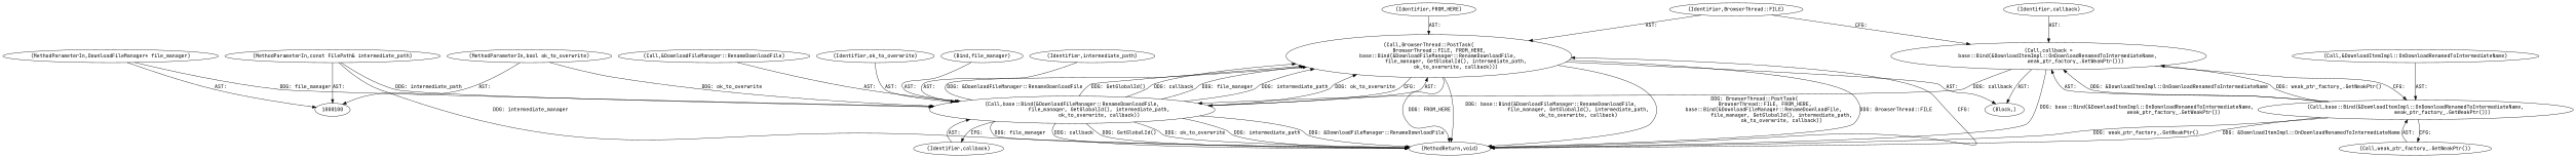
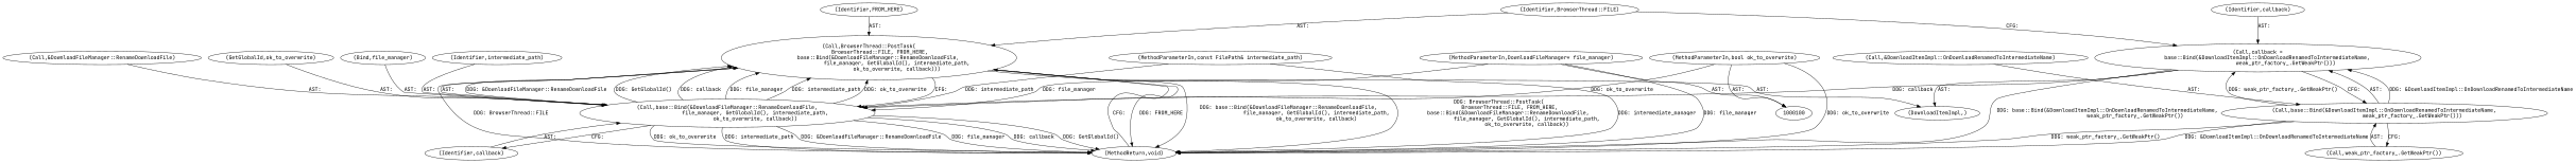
  digraph {
    fontname="JetBrains Mono"
    node [fontname="JetBrains Mono"]
    edge [fontname="JetBrains Mono"]
    n1 [label="(Call,BrowserThread::PostTask(\n       BrowserThread::FILE, FROM_HERE,\n      base::Bind(&DownloadFileManager::RenameDownloadFile,\n                  file_manager, GetGlobalId(), intermediate_path,\n                  ok_to_overwrite, callback)))"]
    n2 [label="(Call,base::Bind(&DownloadFileManager::RenameDownloadFile,\n                  file_manager, GetGlobalId(), intermediate_path,\n                  ok_to_overwrite, callback))"]
-   n3 [label="(Block,)"]
+   n3 [label="(DownloadItemImpl,)"]
    n4 [label="(MethodReturn,void)"]
    n5 [label="(Identifier,callback)"]
    n6 [label="(MethodParameterIn,DownloadFileManager* file_manager)"]
    1000100
    n8 [label="(MethodParameterIn,const FilePath& intermediate_path)"]
    n9 [label="(MethodParameterIn,bool ok_to_overwrite)"]
    n10 [label="(Call,callback =\n      base::Bind(&DownloadItemImpl::OnDownloadRenamedToIntermediateName,\n                  weak_ptr_factory_.GetWeakPtr()))"]
    n11 [label="(Call,base::Bind(&DownloadItemImpl::OnDownloadRenamedToIntermediateName,\n                  weak_ptr_factory_.GetWeakPtr()))"]
    n12 [label="(Call,weak_ptr_factory_.GetWeakPtr())"]
    n13 [label="(Call,&DownloadFileManager::RenameDownloadFile)"]
    n14 [label="(Call,&DownloadItemImpl::OnDownloadRenamedToIntermediateName)"]
    n15 [label="(Identifier,BrowserThread::FILE)"]
-   n16 [label="(Identifier,ok_to_overwrite)"]
+   n16 [label="(GetGlobalId,ok_to_overwrite)"]
    n17 [label="(Identifier,FROM_HERE)"]
    n18 [label="(Bind,file_manager)"]
    n19 [label="(Identifier,callback)"]
    n20 [label="(Identifier,intermediate_path)"]
    n1 -> n2 [label="CFG: "]
    n1 -> n3 [label="AST: "]
    n1 -> n4 [label="DDG: FROM_HERE"]
    n1 -> n4 [label="DDG: base::Bind(&DownloadFileManager::RenameDownloadFile,\n                  file_manager, GetGlobalId(), intermediate_path,\n                  ok_to_overwrite, callback)"]
    n1 -> n4 [label="DDG: BrowserThread::PostTask(\n       BrowserThread::FILE, FROM_HERE,\n      base::Bind(&DownloadFileManager::RenameDownloadFile,\n                  file_manager, GetGlobalId(), intermediate_path,\n                  ok_to_overwrite, callback))"]
    n1 -> n4 [label="DDG: BrowserThread::FILE"]
    n2 -> n1 [label="AST: "]
    n2 -> n1 [label="DDG: &DownloadFileManager::RenameDownloadFile"]
    n2 -> n1 [label="DDG: GetGlobalId()"]
    n2 -> n1 [label="DDG: callback"]
    n2 -> n1 [label="DDG: file_manager"]
    n2 -> n1 [label="DDG: intermediate_path"]
    n2 -> n1 [label="DDG: ok_to_overwrite"]
    n2 -> n4 [label="DDG: file_manager"]
    n2 -> n4 [label="DDG: callback"]
    n2 -> n4 [label="DDG: GetGlobalId()"]
    n2 -> n4 [label="DDG: ok_to_overwrite"]
    n2 -> n4 [label="DDG: intermediate_path"]
    n2 -> n4 [label="DDG: &DownloadFileManager::RenameDownloadFile"]
    n2 -> n5 [label="CFG: "]
    n4 -> n1 [label="CFG: "]
    n5 -> n2 [label="AST: "]
    n6 -> n2 [label="DDG: file_manager"]
+   n6 -> n4 [label="DDG: file_manager"]
    n6 -> 1000100 [label="AST: "]
    n8 -> n2 [label="DDG: intermediate_path"]
    n8 -> n4 [label="DDG: intermediate_manager"]
-   n8 -> 1000100 [label="AST: "]
    n9 -> n2 [label="DDG: ok_to_overwrite"]
+   n9 -> n4 [label="DDG: ok_to_overwrite"]
    n9 -> 1000100 [label="AST: "]
    n10 -> n2 [label="DDG: callback"]
    n10 -> n3 [label="AST: "]
    n10 -> n4 [label="DDG: base::Bind(&DownloadItemImpl::OnDownloadRenamedToIntermediateName,\n                  weak_ptr_factory_.GetWeakPtr())"]
    n10 -> n11 [label="CFG: "]
    n11 -> n4 [label="DDG: weak_ptr_factory_.GetWeakPtr()"]
    n11 -> n4 [label="DDG: &DownloadItemImpl::OnDownloadRenamedToIntermediateName"]
    n11 -> n10 [label="AST: "]
    n11 -> n10 [label="DDG: &DownloadItemImpl::OnDownloadRenamedToIntermediateName"]
    n11 -> n10 [label="DDG: weak_ptr_factory_.GetWeakPtr()"]
    n11 -> n12 [label="CFG: "]
    n12 -> n11 [label="AST: "]
    n13 -> n2 [label="AST: "]
    n14 -> n11 [label="AST: "]
    n15 -> n1 [label="AST: "]
    n15 -> n10 [label="CFG: "]
    n16 -> n2 [label="AST: "]
    n17 -> n1 [label="AST: "]
    n18 -> n2 [label="AST: "]
    n19 -> n10 [label="AST: "]
    n20 -> n2 [label="AST: "]
  }
